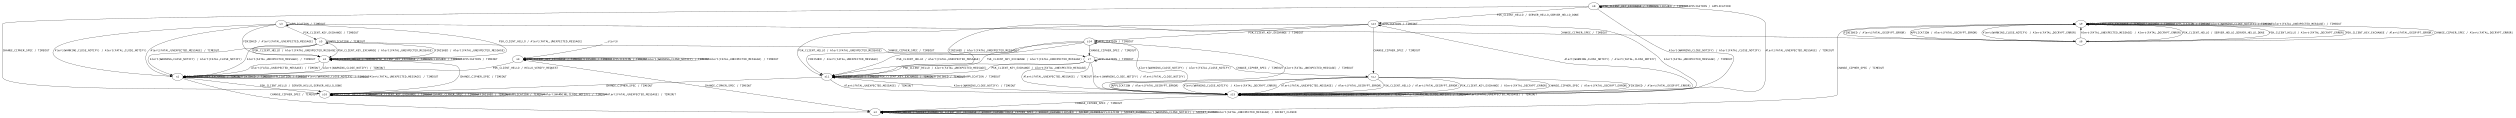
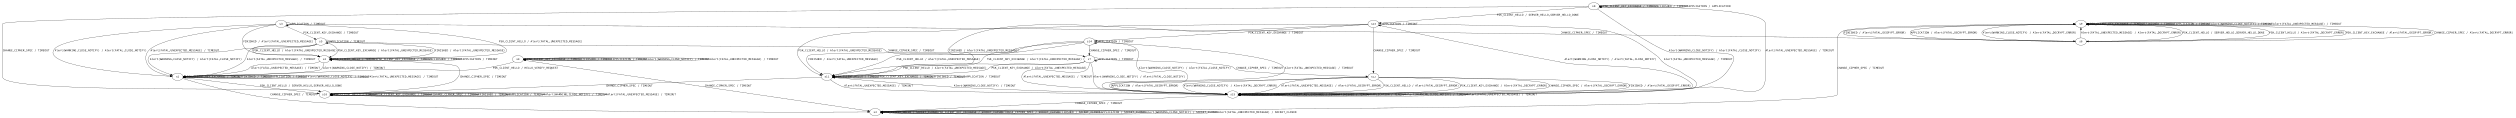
  digraph {
    fontname="Source Code Pro"
    node [fontname="Source Code Pro"]
    edge [fontname="Source Code Pro"]
    n1 [label=s0]
    n2 [label=s1]
    n3 [label=s2]
    n4 [label=s10]
    n5 [label=s3]
    n6 [label=s4]
    n7 [label=s5]
    n8 [label=s6]
    n9 [label=s7]
    n10 [label=s9]
    n11 [label=s11]
    n12 [label=s12]
    n13 [label=s15]
    n14 [label=s8]
    n15 [label=s13]
    n16 [label=s14]
-   __start0 [shape=none]
    n1 -> n1 [label="PSK_CLIENT_KEY_EXCHANGE / TIMEOUT"]
    n1 -> n1 [label="FINISHED / TIMEOUT"]
    n1 -> n1 [label="APPLICATION / TIMEOUT"]
    n1 -> n1 [label="Alert(WARNING,CLOSE_NOTIFY) / TIMEOUT"]
    n1 -> n1 [label="Alert(FATAL,UNEXPECTED_MESSAGE) / TIMEOUT"]
    n1 -> n2 [label="PSK_CLIENT_HELLO / HELLO_VERIFY_REQUEST"]
    n1 -> n3 [label="CHANGE_CIPHER_SPEC / TIMEOUT"]
    n2 -> n2 [label="PSK_CLIENT_KEY_EXCHANGE / TIMEOUT"]
    n2 -> n2 [label="FINISHED / TIMEOUT"]
    n2 -> n2 [label="APPLICATION / TIMEOUT"]
    n2 -> n2 [label="Alert(WARNING,CLOSE_NOTIFY) / TIMEOUT"]
    n2 -> n2 [label="Alert(FATAL,UNEXPECTED_MESSAGE) / TIMEOUT"]
    n2 -> n3 [label="CHANGE_CIPHER_SPEC / TIMEOUT"]
    n2 -> n4 [label="PSK_CLIENT_HELLO / SERVER_HELLO,SERVER_HELLO_DONE"]
    n3 -> n3 [label="PSK_CLIENT_HELLO / SOCKET_CLOSED"]
    n3 -> n3 [label="PSK_CLIENT_KEY_EXCHANGE / SOCKET_CLOSED"]
    n3 -> n3 [label="CHANGE_CIPHER_SPEC / SOCKET_CLOSED"]
    n3 -> n3 [label="FINISHED / SOCKET_CLOSED"]
    n3 -> n3 [label="APPLICATION / SOCKET_CLOSED"]
    n3 -> n3 [label="Alert(WARNING,CLOSE_NOTIFY) / SOCKET_CLOSED"]
    n3 -> n3 [label="Alert(FATAL,UNEXPECTED_MESSAGE) / SOCKET_CLOSED"]
    n4 -> n4 [label="PSK_CLIENT_HELLO / TIMEOUT"]
    n4 -> n4 [label="PSK_CLIENT_KEY_EXCHANGE / TIMEOUT"]
    n4 -> n4 [label="CHANGE_CIPHER_SPEC / TIMEOUT"]
    n4 -> n4 [label="FINISHED / TIMEOUT"]
    n4 -> n4 [label="APPLICATION / TIMEOUT"]
    n4 -> n4 [label="Alert(WARNING,CLOSE_NOTIFY) / TIMEOUT"]
    n4 -> n4 [label="Alert(FATAL,UNEXPECTED_MESSAGE) / TIMEOUT"]
    n5 -> n2 [label="Alert(WARNING,CLOSE_NOTIFY) / Alert(FATAL,CLOSE_NOTIFY)"]
    n5 -> n2 [label="Alert(FATAL,UNEXPECTED_MESSAGE) / TIMEOUT"]
    n5 -> n5 [label="APPLICATION / TIMEOUT"]
    n5 -> n6 [label="PSK_CLIENT_HELLO / Alert(FATAL,UNEXPECTED_MESSAGE)"]
    n5 -> n6 [label="FINISHED / Alert(FATAL,UNEXPECTED_MESSAGE)"]
    n5 -> n7 [label="PSK_CLIENT_KEY_EXCHANGE / TIMEOUT"]
    n5 -> n8 [label="CHANGE_CIPHER_SPEC / TIMEOUT"]
    n6 -> n2 [label="Alert(WARNING,CLOSE_NOTIFY) / TIMEOUT"]
    n6 -> n2 [label="Alert(FATAL,UNEXPECTED_MESSAGE) / TIMEOUT"]
    n6 -> n4 [label="CHANGE_CIPHER_SPEC / TIMEOUT"]
    n6 -> n6 [label="PSK_CLIENT_HELLO / TIMEOUT"]
    n6 -> n6 [label="PSK_CLIENT_KEY_EXCHANGE / TIMEOUT"]
    n6 -> n6 [label="FINISHED / TIMEOUT"]
    n6 -> n6 [label="APPLICATION / TIMEOUT"]
    n7 -> n2 [label="Alert(WARNING,CLOSE_NOTIFY) / Alert(FATAL,CLOSE_NOTIFY)"]
    n7 -> n2 [label="Alert(FATAL,UNEXPECTED_MESSAGE) / TIMEOUT"]
    n7 -> n6 [label="PSK_CLIENT_HELLO / Alert(FATAL,UNEXPECTED_MESSAGE)"]
    n7 -> n6 [label="PSK_CLIENT_KEY_EXCHANGE / Alert(FATAL,UNEXPECTED_MESSAGE)"]
    n7 -> n6 [label="FINISHED / Alert(FATAL,UNEXPECTED_MESSAGE)"]
    n7 -> n7 [label="APPLICATION / TIMEOUT"]
    n7 -> n9 [label="CHANGE_CIPHER_SPEC / TIMEOUT"]
    n8 -> n10 [label="PSK_CLIENT_HELLO / Alert(FATAL,DECRYPT_ERROR)"]
    n8 -> n10 [label="PSK_CLIENT_KEY_EXCHANGE / Alert(FATAL,DECRYPT_ERROR)"]
    n8 -> n10 [label="CHANGE_CIPHER_SPEC / Alert(FATAL,DECRYPT_ERROR)"]
    n8 -> n10 [label="FINISHED / Alert(FATAL,DECRYPT_ERROR)"]
    n8 -> n10 [label="APPLICATION / Alert(FATAL,DECRYPT_ERROR)"]
    n8 -> n10 [label="Alert(WARNING,CLOSE_NOTIFY) / Alert(FATAL,DECRYPT_ERROR)"]
    n8 -> n10 [label="Alert(FATAL,UNEXPECTED_MESSAGE) / Alert(FATAL,DECRYPT_ERROR)"]
    n9 -> n9 [label="APPLICATION / TIMEOUT"]
    n9 -> n11 [label="PSK_CLIENT_HELLO / Alert(FATAL,UNEXPECTED_MESSAGE)"]
    n9 -> n11 [label="PSK_CLIENT_KEY_EXCHANGE / Alert(FATAL,UNEXPECTED_MESSAGE)"]
    n9 -> n12 [label="CHANGE_CIPHER_SPEC / TIMEOUT"]
    n9 -> n13 [label="Alert(WARNING,CLOSE_NOTIFY) / Alert(FATAL,CLOSE_NOTIFY)"]
    n9 -> n13 [label="Alert(FATAL,UNEXPECTED_MESSAGE) / TIMEOUT"]
    n10 -> n3 [label="CHANGE_CIPHER_SPEC / TIMEOUT"]
    n10 -> n8 [label="PSK_CLIENT_HELLO / SERVER_HELLO,SERVER_HELLO_DONE"]
    n10 -> n10 [label="PSK_CLIENT_KEY_EXCHANGE / TIMEOUT"]
    n10 -> n10 [label="FINISHED / TIMEOUT"]
    n10 -> n10 [label="APPLICATION / TIMEOUT"]
    n10 -> n10 [label="Alert(WARNING,CLOSE_NOTIFY) / TIMEOUT"]
    n10 -> n10 [label="Alert(FATAL,UNEXPECTED_MESSAGE) / TIMEOUT"]
    n11 -> n4 [label="CHANGE_CIPHER_SPEC / TIMEOUT"]
    n11 -> n11 [label="PSK_CLIENT_HELLO / TIMEOUT"]
    n11 -> n11 [label="PSK_CLIENT_KEY_EXCHANGE / TIMEOUT"]
    n11 -> n11 [label="FINISHED / TIMEOUT"]
    n11 -> n11 [label="APPLICATION / TIMEOUT"]
    n11 -> n13 [label="Alert(WARNING,CLOSE_NOTIFY) / TIMEOUT"]
    n11 -> n13 [label="Alert(FATAL,UNEXPECTED_MESSAGE) / TIMEOUT"]
    n12 -> n13 [label="PSK_CLIENT_HELLO / Alert(FATAL,DECRYPT_ERROR)"]
    n12 -> n13 [label="PSK_CLIENT_KEY_EXCHANGE / Alert(FATAL,DECRYPT_ERROR)"]
    n12 -> n13 [label="CHANGE_CIPHER_SPEC / Alert(FATAL,DECRYPT_ERROR)"]
    n12 -> n13 [label="FINISHED / Alert(FATAL,DECRYPT_ERROR)"]
    n12 -> n13 [label="APPLICATION / Alert(FATAL,DECRYPT_ERROR)"]
    n12 -> n13 [label="Alert(WARNING,CLOSE_NOTIFY) / Alert(FATAL,DECRYPT_ERROR)"]
    n12 -> n13 [label="Alert(FATAL,UNEXPECTED_MESSAGE) / Alert(FATAL,DECRYPT_ERROR)"]
    n13 -> n3 [label="CHANGE_CIPHER_SPEC / TIMEOUT"]
    n13 -> n13 [label="PSK_CLIENT_HELLO / TIMEOUT"]
    n13 -> n13 [label="PSK_CLIENT_KEY_EXCHANGE / TIMEOUT"]
    n13 -> n13 [label="FINISHED / TIMEOUT"]
    n13 -> n13 [label="APPLICATION / TIMEOUT"]
    n13 -> n13 [label="Alert(WARNING,CLOSE_NOTIFY) / TIMEOUT"]
    n13 -> n13 [label="Alert(FATAL,UNEXPECTED_MESSAGE) / TIMEOUT"]
    n14 -> n4 [label="CHANGE_CIPHER_SPEC / TIMEOUT"]
    n14 -> n13 [label="Alert(WARNING,CLOSE_NOTIFY) / Alert(FATAL,CLOSE_NOTIFY)"]
    n14 -> n13 [label="Alert(FATAL,UNEXPECTED_MESSAGE) / TIMEOUT"]
    n14 -> n14 [label="PSK_CLIENT_KEY_EXCHANGE / TIMEOUT"]
    n14 -> n14 [label="FINISHED / TIMEOUT"]
    n14 -> n14 [label="APPLICATION / APPLICATION"]
    n14 -> n15 [label="PSK_CLIENT_HELLO / SERVER_HELLO,SERVER_HELLO_DONE"]
    n15 -> n11 [label="PSK_CLIENT_HELLO / Alert(FATAL,UNEXPECTED_MESSAGE)"]
    n15 -> n11 [label="FINISHED / Alert(FATAL,UNEXPECTED_MESSAGE)"]
    n15 -> n12 [label="CHANGE_CIPHER_SPEC / TIMEOUT"]
    n15 -> n13 [label="Alert(WARNING,CLOSE_NOTIFY) / Alert(FATAL,CLOSE_NOTIFY)"]
    n15 -> n13 [label="Alert(FATAL,UNEXPECTED_MESSAGE) / TIMEOUT"]
    n15 -> n15 [label="APPLICATION / TIMEOUT"]
    n15 -> n16 [label="PSK_CLIENT_KEY_EXCHANGE / TIMEOUT"]
    n16 -> n9 [label="CHANGE_CIPHER_SPEC / TIMEOUT"]
    n16 -> n11 [label="PSK_CLIENT_HELLO / Alert(FATAL,UNEXPECTED_MESSAGE)"]
    n16 -> n11 [label="PSK_CLIENT_KEY_EXCHANGE / Alert(FATAL,UNEXPECTED_MESSAGE)"]
    n16 -> n11 [label="FINISHED / Alert(FATAL,UNEXPECTED_MESSAGE)"]
    n16 -> n13 [label="Alert(WARNING,CLOSE_NOTIFY) / Alert(FATAL,CLOSE_NOTIFY)"]
    n16 -> n13 [label="Alert(FATAL,UNEXPECTED_MESSAGE) / TIMEOUT"]
    n16 -> n16 [label="APPLICATION / TIMEOUT"]
-   __start0 -> n1
  }
